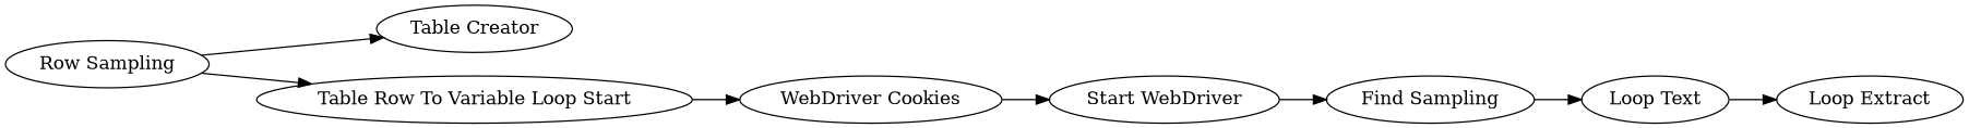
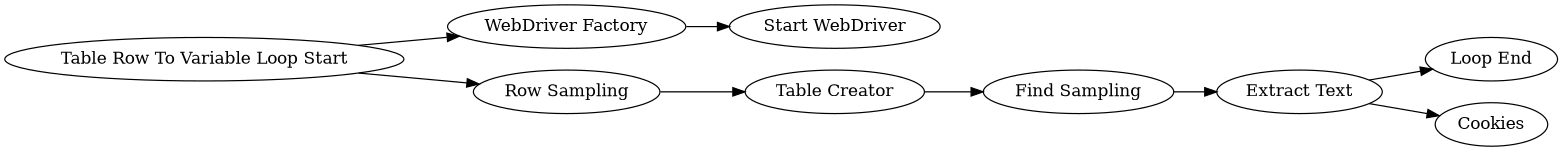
  digraph {
    rankdir=LR
-   n1 [label="WebDriver Cookies"]
+   n1 [label="WebDriver Factory"]
    n2 [label="Start WebDriver"]
    n3 [label="Find Sampling"]
-   n4 [label="Loop Text"]
-   n5 [label="Loop Extract"]
+   n4 [label="Extract Text"]
+   n5 [label="Loop End"]
+   n6 [label=Cookies]
    n7 [label="Table Creator"]
    n8 [label="Row Sampling"]
    n9 [label="Table Row To Variable Loop Start"]
    n1 -> n2
-   n2 -> n3
+   n7 -> n3
    n3 -> n4
    n4 -> n5
+   n4 -> n6
    n8 -> n7
-   n8 -> n9
+   n9 -> n8
    n9 -> n1
  }
